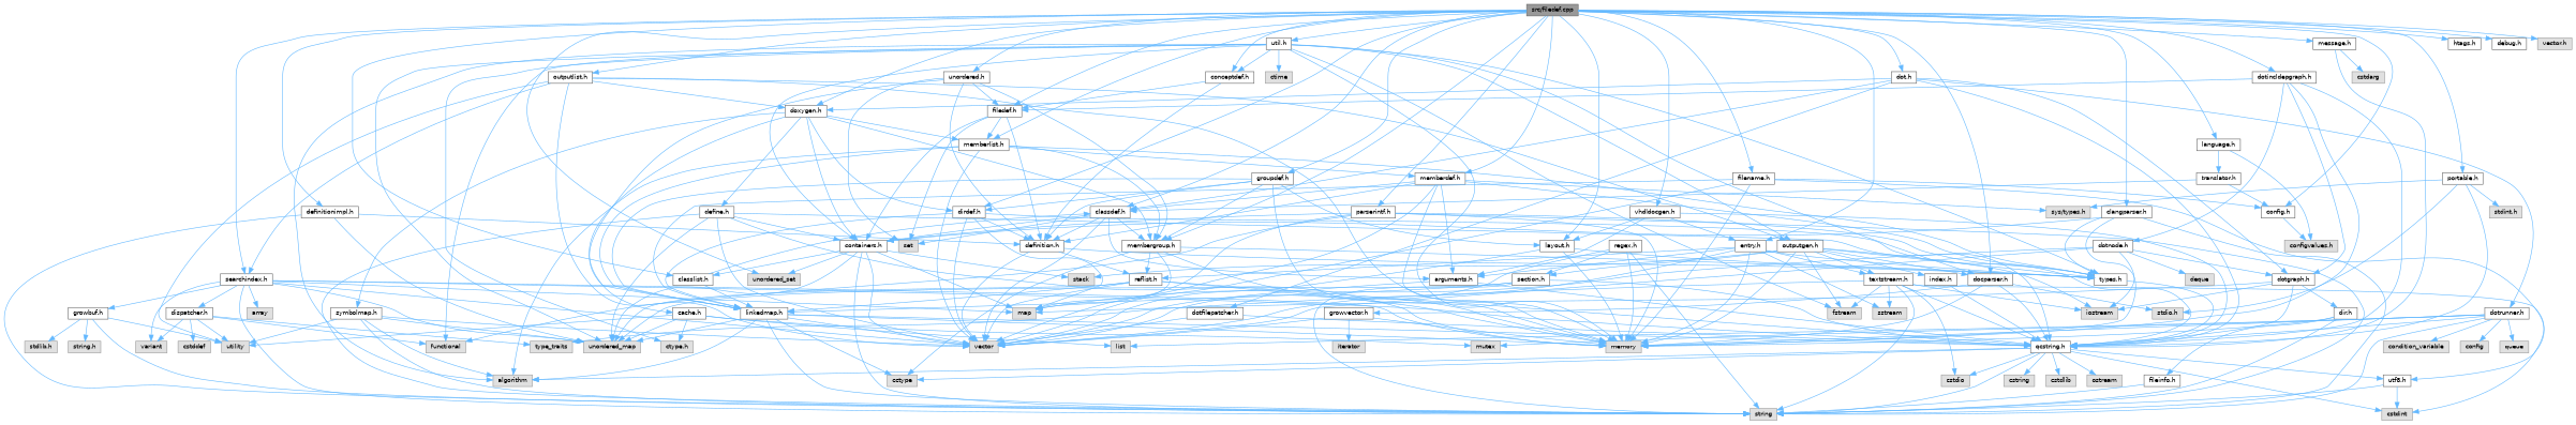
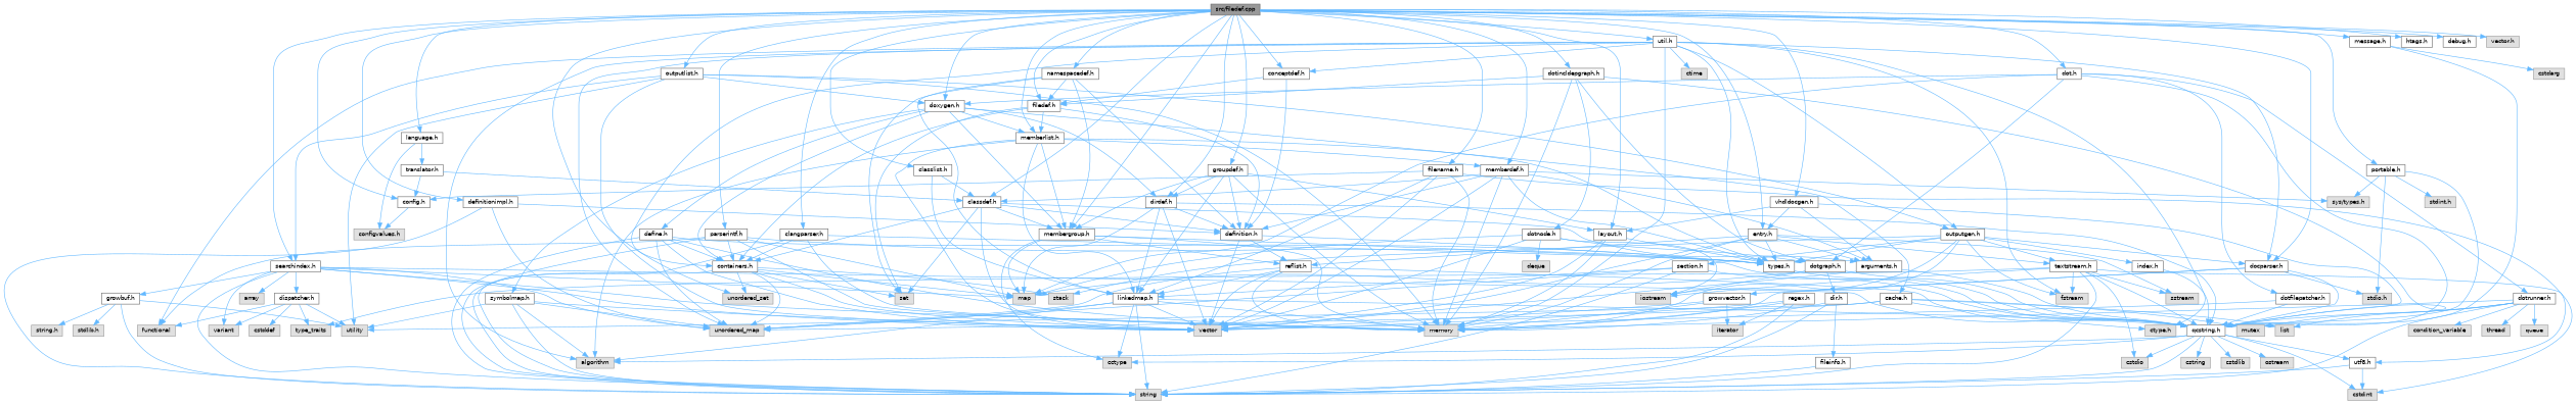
  digraph {
    node [color=grey40 fillcolor=white fontname=Helvetica fontsize=10 shape=box style=filled]
    edge [color=steelblue1 fontname=Helvetica fontsize=10 labelfontname=Helvetica labelfontsize=10 style=solid]
    n1 [color=gray40 fillcolor=grey60 fontcolor=black height=0.2 label="src/filedef.cpp" width=0.4]
    n2 [color=grey60 fillcolor="#E0E0E0" height=0.2 label=unordered_set width=0.4]
    n3 [height=0.2 label="memberlist.h" width=0.4]
    n4 [height=0.2 label="memberdef.h" width=0.4]
    n5 [height=0.2 label="classdef.h" width=0.4]
    n6 [height=0.2 label="membergroup.h" width=0.4]
    n7 [height=0.2 label="classlist.h" width=0.4]
    n8 [height=0.2 label="filedef.h" width=0.4]
    n9 [height=0.2 label="doxygen.h" width=0.4]
    n10 [height=0.2 label="dirdef.h" width=0.4]
-   n11 [height=0.2 label="unordered.h" width=0.4]
+   n11 [height=0.2 label="namespacedef.h" width=0.4]
    n12 [height=0.2 label="util.h" width=0.4]
    n13 [height=0.2 label="docparser.h" width=0.4]
    n14 [height=0.2 label="conceptdef.h" width=0.4]
    n15 [height=0.2 label="language.h" width=0.4]
    n16 [height=0.2 label="config.h" width=0.4]
    n17 [height=0.2 label="outputlist.h" width=0.4]
    n18 [height=0.2 label="searchindex.h" width=0.4]
    n19 [height=0.2 label="dot.h" width=0.4]
    n20 [height=0.2 label="dotincldepgraph.h" width=0.4]
    n21 [height=0.2 label="message.h" width=0.4]
    n22 [height=0.2 label="htags.h" width=0.4]
    n23 [height=0.2 label="parserintf.h" width=0.4]
    n24 [height=0.2 label="portable.h" width=0.4]
    n25 [height=0.2 label="vhdldocgen.h" width=0.4]
    n26 [height=0.2 label="layout.h" width=0.4]
    n27 [height=0.2 label="entry.h" width=0.4]
    n28 [height=0.2 label="debug.h" width=0.4]
    n29 [height=0.2 label="groupdef.h" width=0.4]
    n30 [height=0.2 label="filename.h" width=0.4]
    n31 [height=0.2 label="clangparser.h" width=0.4]
    n32 [color=grey60 fillcolor="#E0E0E0" height=0.2 label="vector.h" width=0.4]
    n33 [height=0.2 label="definitionimpl.h" width=0.4]
    n34 [color=grey60 fillcolor="#E0E0E0" height=0.2 label=vector width=0.4]
    n35 [color=grey60 fillcolor="#E0E0E0" height=0.2 label=algorithm width=0.4]
    n36 [height=0.2 label="types.h" width=0.4]
    n37 [height=0.2 label="linkedmap.h" width=0.4]
    n38 [color=grey60 fillcolor="#E0E0E0" height=0.2 label=memory width=0.4]
    n39 [color=grey60 fillcolor="#E0E0E0" height=0.2 label="sys/types.h" width=0.4]
    n40 [height=0.2 label="definition.h" width=0.4]
    n41 [height=0.2 label="arguments.h" width=0.4]
    n42 [color=grey60 fillcolor="#E0E0E0" height=0.2 label=set width=0.4]
    n43 [height=0.2 label="containers.h" width=0.4]
    n44 [color=grey60 fillcolor="#E0E0E0" height=0.2 label=cctype width=0.4]
    n45 [height=0.2 label="reflist.h" width=0.4]
    n46 [color=grey60 fillcolor="#E0E0E0" height=0.2 label=map width=0.4]
    n47 [height=0.2 label="define.h" width=0.4]
    n48 [height=0.2 label="cache.h" width=0.4]
    n49 [height=0.2 label="symbolmap.h" width=0.4]
    n50 [height=0.2 label="qcstring.h" width=0.4]
    n51 [color=grey60 fillcolor="#E0E0E0" height=0.2 label=unordered_map width=0.4]
    n52 [color=grey60 fillcolor="#E0E0E0" height=0.2 label="ctype.h" width=0.4]
    n53 [color=grey60 fillcolor="#E0E0E0" height=0.2 label=functional width=0.4]
    n54 [color=grey60 fillcolor="#E0E0E0" height=0.2 label=fstream width=0.4]
    n55 [color=grey60 fillcolor="#E0E0E0" height=0.2 label=ctime width=0.4]
    n56 [height=0.2 label="outputgen.h" width=0.4]
    n57 [color=grey60 fillcolor="#E0E0E0" height=0.2 label="stdio.h" width=0.4]
    n58 [height=0.2 label="growvector.h" width=0.4]
    n59 [height=0.2 label="translator.h" width=0.4]
    n60 [color=grey60 fillcolor="#E0E0E0" height=0.2 label="configvalues.h" width=0.4]
    n61 [color=grey60 fillcolor="#E0E0E0" height=0.2 label=utility width=0.4]
    n62 [color=grey60 fillcolor="#E0E0E0" height=0.2 label=string width=0.4]
    n63 [color=grey60 fillcolor="#E0E0E0" height=0.2 label=array width=0.4]
    n64 [color=grey60 fillcolor="#E0E0E0" height=0.2 label=variant width=0.4]
    n65 [height=0.2 label="growbuf.h" width=0.4]
    n66 [height=0.2 label="dispatcher.h" width=0.4]
    n67 [height=0.2 label="dotgraph.h" width=0.4]
    n68 [height=0.2 label="dotfilepatcher.h" width=0.4]
    n69 [height=0.2 label="dotrunner.h" width=0.4]
    n70 [height=0.2 label="dotnode.h" width=0.4]
    n71 [color=grey60 fillcolor="#E0E0E0" height=0.2 label=cstdarg width=0.4]
    n72 [color=grey60 fillcolor="#E0E0E0" height=0.2 label="stdint.h" width=0.4]
    n73 [height=0.2 label="textstream.h" width=0.4]
    n74 [color=grey60 fillcolor="#E0E0E0" height=0.2 label=sstream width=0.4]
    n75 [height=0.2 label="utf8.h" width=0.4]
    n76 [color=grey60 fillcolor="#E0E0E0" height=0.2 label=cstring width=0.4]
    n77 [color=grey60 fillcolor="#E0E0E0" height=0.2 label=cstdio width=0.4]
    n78 [color=grey60 fillcolor="#E0E0E0" height=0.2 label=cstdlib width=0.4]
    n79 [color=grey60 fillcolor="#E0E0E0" height=0.2 label=cstdint width=0.4]
    n80 [color=grey60 fillcolor="#E0E0E0" height=0.2 label=ostream width=0.4]
    n81 [color=grey60 fillcolor="#E0E0E0" height=0.2 label=stack width=0.4]
    n82 [color=grey60 fillcolor="#E0E0E0" height=0.2 label=list width=0.4]
    n83 [color=grey60 fillcolor="#E0E0E0" height=0.2 label=mutex width=0.4]
    n84 [color=grey60 fillcolor="#E0E0E0" height=0.2 label=iostream width=0.4]
    n85 [height=0.2 label="index.h" width=0.4]
    n86 [height=0.2 label="section.h" width=0.4]
    n87 [height=0.2 label="regex.h" width=0.4]
    n88 [color=grey60 fillcolor="#E0E0E0" height=0.2 label=iterator width=0.4]
    n89 [color=grey60 fillcolor="#E0E0E0" height=0.2 label=type_traits width=0.4]
    n90 [color=grey60 fillcolor="#E0E0E0" height=0.2 label="stdlib.h" width=0.4]
    n91 [color=grey60 fillcolor="#E0E0E0" height=0.2 label="string.h" width=0.4]
    n92 [color=grey60 fillcolor="#E0E0E0" height=0.2 label=cstddef width=0.4]
    n93 [height=0.2 label="dir.h" width=0.4]
-   n94 [color=grey60 fillcolor="#E0E0E0" height=0.2 label=config width=0.4]
+   n94 [color=grey60 fillcolor="#E0E0E0" height=0.2 label=thread width=0.4]
    n95 [color=grey60 fillcolor="#E0E0E0" height=0.2 label=queue width=0.4]
    n96 [color=grey60 fillcolor="#E0E0E0" height=0.2 label=condition_variable width=0.4]
    n97 [height=0.2 label="fileinfo.h" width=0.4]
    n98 [color=grey60 fillcolor="#E0E0E0" height=0.2 label=deque width=0.4]
    n1 -> n2
    n1 -> n3
    n1 -> n4
    n1 -> n5
    n1 -> n6
    n1 -> n7
    n1 -> n8
    n1 -> n9
    n1 -> n10
    n1 -> n11
    n1 -> n12
    n1 -> n13
    n1 -> n14
    n1 -> n15
    n1 -> n16
    n1 -> n17
    n1 -> n18
    n1 -> n19
    n1 -> n20
    n1 -> n21
    n1 -> n22
    n1 -> n23
    n1 -> n24
    n1 -> n25
    n1 -> n26
    n1 -> n27
    n1 -> n28
    n1 -> n29
    n1 -> n30
    n1 -> n31
    n1 -> n32
    n1 -> n33
    n3 -> n4
    n3 -> n6
    n3 -> n34
    n3 -> n35
    n3 -> n36
    n3 -> n37
    n4 -> n5
    n4 -> n34
    n4 -> n36
    n4 -> n38
    n4 -> n39
    n4 -> n40
    n4 -> n41
    n5 -> n6
    n5 -> n34
    n5 -> n40
    n5 -> n41
    n5 -> n42
    n5 -> n43
    n6 -> n36
    n6 -> n38
    n6 -> n44
    n6 -> n45
    n6 -> n46
    n7 -> n5
    n7 -> n37
    n8 -> n3
    n8 -> n40
    n8 -> n42
    n8 -> n43
    n9 -> n3
    n9 -> n6
    n9 -> n10
    n9 -> n43
    n9 -> n47
    n9 -> n48
    n9 -> n49
    n10 -> n34
    n10 -> n37
    n10 -> n40
    n10 -> n46
    n10 -> n50
    n11 -> n6
    n11 -> n8
    n11 -> n37
    n11 -> n40
    n11 -> n42
    n12 -> n13
    n12 -> n14
    n12 -> n35
    n12 -> n36
    n12 -> n38
    n12 -> n43
    n12 -> n51
    n12 -> n52
    n12 -> n53
    n12 -> n54
    n12 -> n55
    n12 -> n56
    n13 -> n38
    n13 -> n50
    n13 -> n57
    n13 -> n58
    n14 -> n8
    n14 -> n40
    n15 -> n59
    n15 -> n60
    n16 -> n60
    n17 -> n9
    n17 -> n18
    n17 -> n34
    n17 -> n38
    n17 -> n56
    n17 -> n61
    n18 -> n34
    n18 -> n38
    n18 -> n46
    n18 -> n50
    n18 -> n51
    n18 -> n62
    n18 -> n63
    n18 -> n64
    n18 -> n65
    n18 -> n66
    n19 -> n9
-   n19 -> n5
+   n19 -> n46
    n19 -> n50
    n19 -> n67
    n19 -> n68
    n19 -> n69
    n20 -> n8
    n20 -> n38
    n20 -> n50
    n20 -> n67
    n20 -> n70
    n21 -> n50
    n21 -> n71
    n23 -> n36
    n23 -> n38
    n23 -> n43
    n23 -> n46
    n23 -> n53
    n23 -> n62
    n24 -> n39
    n24 -> n50
    n24 -> n57
    n24 -> n72
    n25 -> n26
    n25 -> n27
    n25 -> n41
    n25 -> n50
    n26 -> n34
    n26 -> n36
    n26 -> n38
    n27 -> n34
    n27 -> n36
    n27 -> n38
    n27 -> n41
    n27 -> n45
    n27 -> n73
    n27 -> n74
    n29 -> n6
    n29 -> n10
    n29 -> n26
    n29 -> n37
    n29 -> n38
    n29 -> n40
    n30 -> n16
    n30 -> n34
    n30 -> n37
    n30 -> n38
    n30 -> n75
    n31 -> n36
    n31 -> n38
    n31 -> n43
    n31 -> n62
    n33 -> n40
    n33 -> n51
    n33 -> n62
    n36 -> n50
    n37 -> n34
    n37 -> n35
    n37 -> n38
    n37 -> n44
    n37 -> n50
    n37 -> n51
    n37 -> n62
    n40 -> n34
    n40 -> n36
    n40 -> n45
    n41 -> n34
    n41 -> n50
    n43 -> n2
    n43 -> n34
-   n43 -> n7
+   n43 -> n42
    n43 -> n46
    n43 -> n51
    n43 -> n62
    n43 -> n81
    n45 -> n34
    n45 -> n37
    n45 -> n38
    n45 -> n50
    n45 -> n51
    n47 -> n34
    n47 -> n38
    n47 -> n43
    n47 -> n50
    n47 -> n51
    n47 -> n62
    n48 -> n51
    n48 -> n52
    n48 -> n61
    n48 -> n82
    n48 -> n83
    n49 -> n34
    n49 -> n35
    n49 -> n51
    n49 -> n61
    n49 -> n62
    n50 -> n35
    n50 -> n44
    n50 -> n62
    n50 -> n75
    n50 -> n76
    n50 -> n77
    n50 -> n78
    n50 -> n79
    n50 -> n80
    n56 -> n13
    n56 -> n36
    n56 -> n38
    n56 -> n54
    n56 -> n73
    n56 -> n81
    n56 -> n84
    n56 -> n85
    n56 -> n86
    n58 -> n34
    n58 -> n38
    n58 -> n88
    n59 -> n5
    n59 -> n16
    n65 -> n61
    n65 -> n62
    n65 -> n90
    n65 -> n91
    n66 -> n53
    n66 -> n61
    n66 -> n64
    n66 -> n89
    n66 -> n92
    n67 -> n46
    n67 -> n50
    n67 -> n84
    n67 -> n93
    n68 -> n34
    n68 -> n50
    n69 -> n38
    n69 -> n50
    n69 -> n62
    n69 -> n82
    n69 -> n83
    n69 -> n94
    n69 -> n95
    n69 -> n96
    n70 -> n34
    n70 -> n46
    n70 -> n67
    n70 -> n84
    n70 -> n98
    n73 -> n50
    n73 -> n54
    n73 -> n62
    n73 -> n74
    n73 -> n77
    n73 -> n79
    n73 -> n84
    n73 -> n89
    n75 -> n62
    n75 -> n79
    n85 -> n50
    n86 -> n37
    n86 -> n50
    n86 -> n51
    n86 -> n62
    n87 -> n34
    n87 -> n38
    n87 -> n62
-   n87 -> n86
+   n87 -> n88
    n93 -> n38
    n93 -> n62
    n93 -> n97
    n97 -> n62
  }
